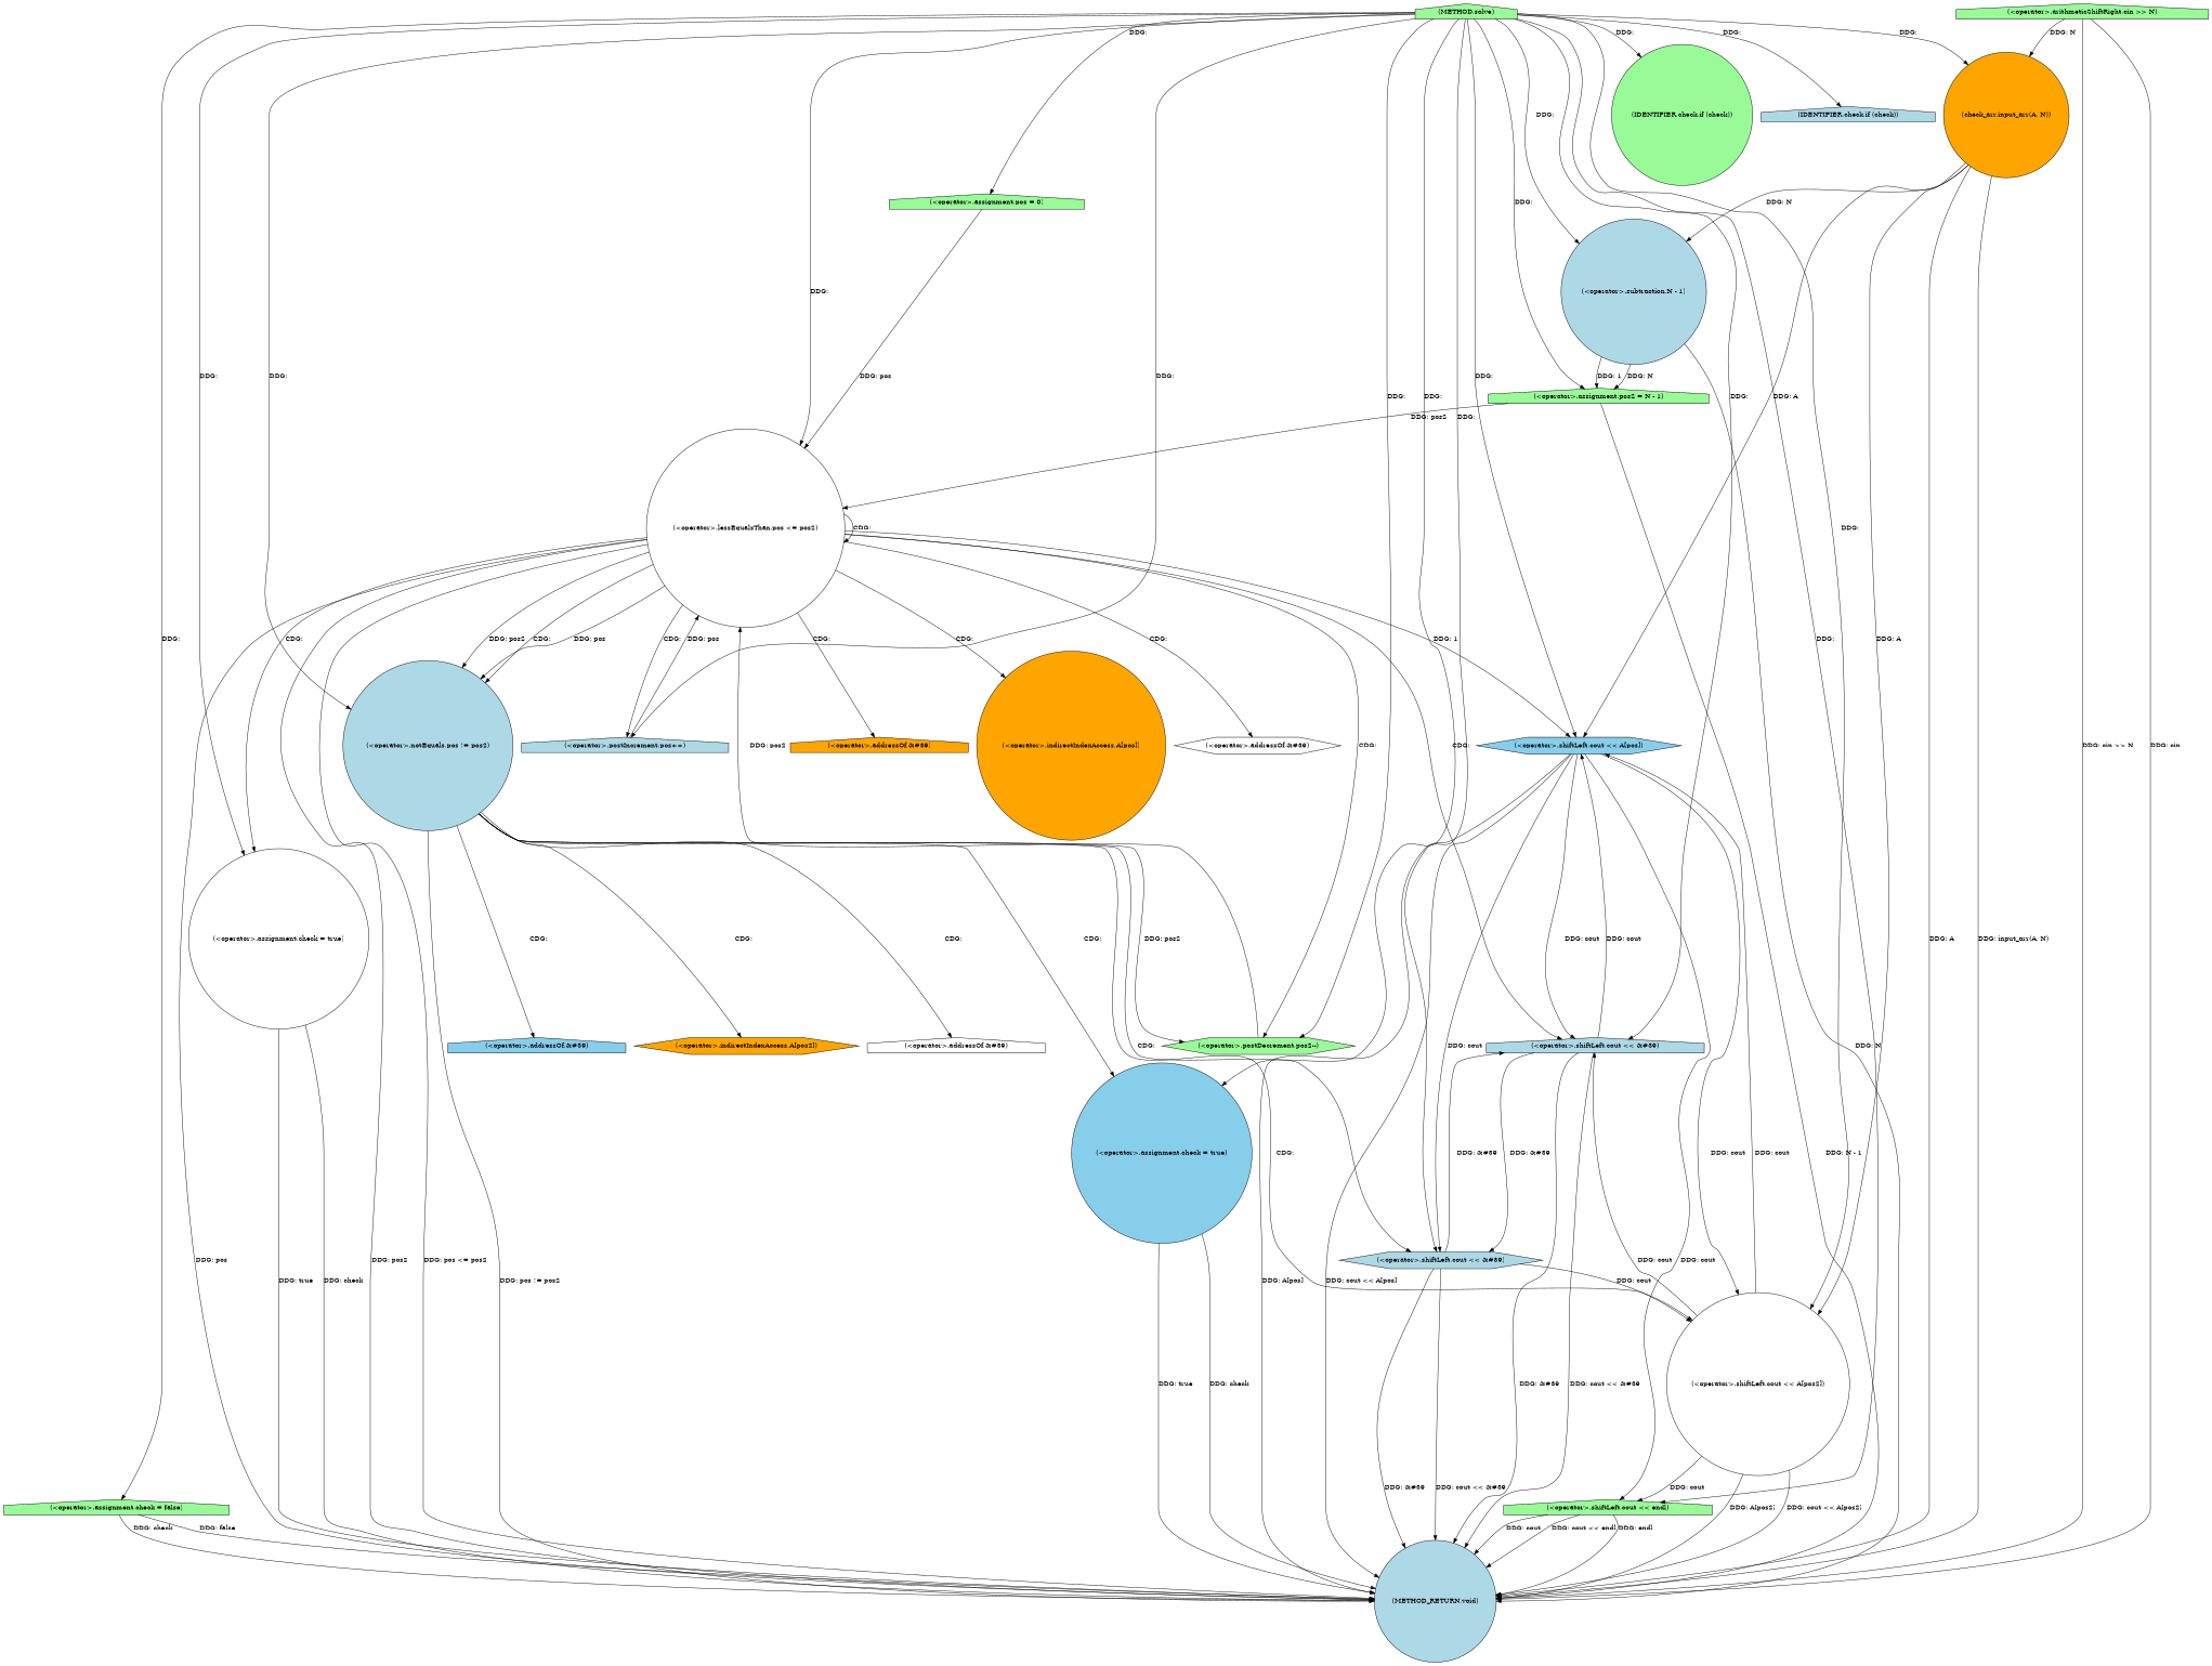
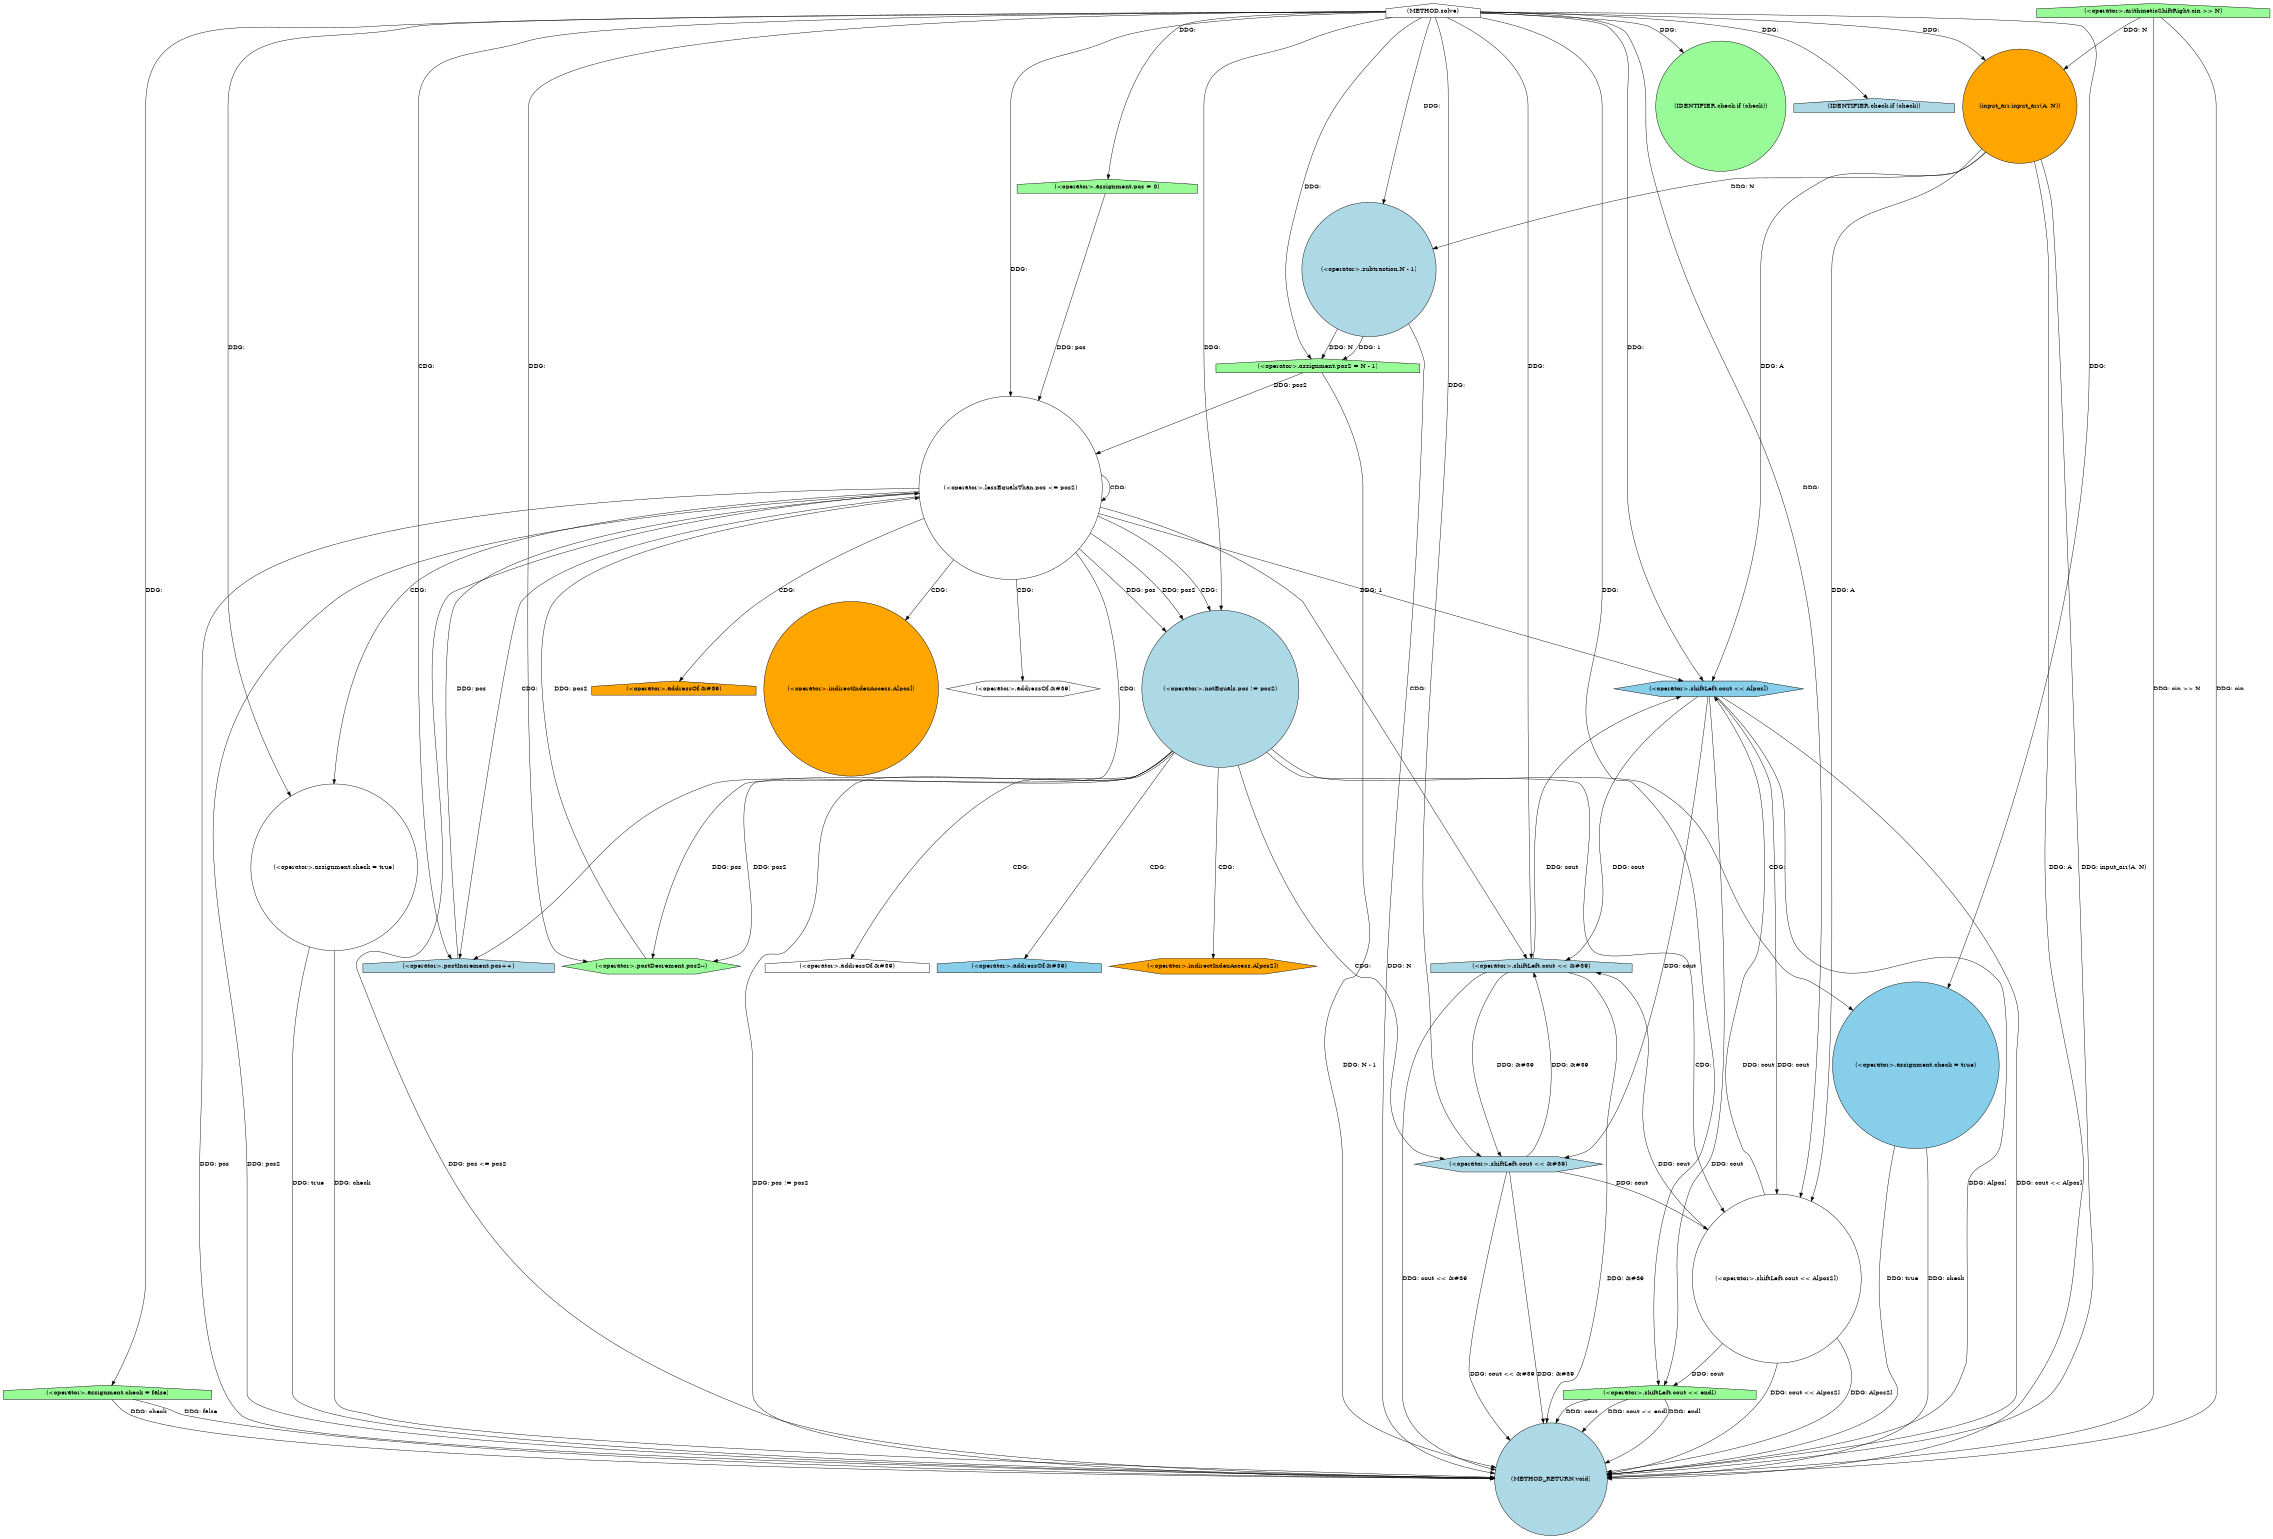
  digraph {
    node [fillcolor=palegreen shape=house style=filled]
-   n1 [label="(METHOD,solve)"]
-   n2 [fillcolor=orange label="(check_arr,input_arr(A, N))" shape=circle]
+   n1 [fillcolor=white label="(METHOD,solve)"]
+   n2 [fillcolor=orange label="(input_arr,input_arr(A, N))" shape=circle]
    n3 [label="(<operator>.assignment,pos = 0)"]
    n4 [label="(<operator>.assignment,pos2 = N - 1)"]
    n5 [label="(<operator>.assignment,check = false)"]
    n6 [label="(<operator>.shiftLeft,cout << endl)"]
    n7 [fillcolor=white label="(<operator>.lessEqualsThan,pos <= pos2)" shape=circle]
    n8 [fillcolor=lightblue label="(<operator>.subtraction,N - 1)" shape=circle]
    n9 [fillcolor=skyblue label="(<operator>.shiftLeft,cout << A[pos])" shape=hexagon]
    n10 [fillcolor=white label="(<operator>.assignment,check = true)" shape=circle]
    n11 [fillcolor=lightblue label="(<operator>.postIncrement,pos++)"]
    n12 [label="(<operator>.postDecrement,pos2--)" shape=hexagon]
    n13 [label="(IDENTIFIER,check,if (check))" shape=circle]
    n14 [fillcolor=lightblue label="(<operator>.shiftLeft,cout << &#39)"]
    n15 [fillcolor=lightblue label="(<operator>.notEquals,pos != pos2)" shape=circle]
    n16 [fillcolor=white label="(<operator>.shiftLeft,cout << A[pos2])" shape=circle]
    n17 [fillcolor=skyblue label="(<operator>.assignment,check = true)" shape=circle]
    n18 [fillcolor=lightblue label="(IDENTIFIER,check,if (check))"]
    n19 [fillcolor=lightblue label="(<operator>.shiftLeft,cout << &#39)" shape=hexagon]
    n20 [label="(<operator>.arithmeticShiftRight,cin >> N)"]
    n21 [fillcolor=lightblue label="(METHOD_RETURN,void)" shape=circle]
    n22 [fillcolor=orange label="(<operator>.addressOf,&#39)"]
    n23 [fillcolor=orange label="(<operator>.indirectIndexAccess,A[pos])" shape=circle]
    n24 [fillcolor=white label="(<operator>.addressOf,&#39)" shape=hexagon]
    n25 [fillcolor=skyblue label="(<operator>.addressOf,&#39)"]
    n26 [fillcolor=orange label="(<operator>.indirectIndexAccess,A[pos2])" shape=hexagon]
    n27 [fillcolor=white label="(<operator>.addressOf,&#39)"]
    n1 -> n2 [label="DDG: "]
    n1 -> n3 [label="DDG: "]
    n1 -> n4 [label="DDG: "]
    n1 -> n5 [label="DDG: "]
    n1 -> n6 [label="DDG: "]
    n1 -> n7 [label="DDG: "]
    n1 -> n8 [label="DDG: "]
    n1 -> n9 [label="DDG: "]
    n1 -> n10 [label="DDG: "]
-   n1 -> n11 [label="DDG: "]
+   n1 -> n11 [label="CDG: "]
    n1 -> n12 [label="DDG: "]
    n1 -> n13 [label="DDG: "]
    n1 -> n14 [label="DDG: "]
    n1 -> n15 [label="DDG: "]
    n1 -> n16 [label="DDG: "]
    n1 -> n17 [label="DDG: "]
    n1 -> n18 [label="DDG: "]
    n1 -> n19 [label="DDG: "]
    n2 -> n8 [label="DDG: N"]
    n2 -> n9 [label="DDG: A"]
    n2 -> n16 [label="DDG: A"]
    n2 -> n21 [label="DDG: A"]
    n2 -> n21 [label="DDG: input_arr(A, N)"]
    n3 -> n7 [label="DDG: pos"]
    n4 -> n7 [label="DDG: pos2"]
    n4 -> n21 [label="DDG: N - 1"]
    n5 -> n21 [label="DDG: check"]
    n5 -> n21 [label="DDG: false"]
    n6 -> n21 [label="DDG: cout"]
    n6 -> n21 [label="DDG: cout << endl"]
    n6 -> n21 [label="DDG: endl"]
    n7 -> n7 [label="CDG: "]
    n7 -> n9 [label="DDG: 1"]
    n7 -> n10 [label="CDG: "]
    n7 -> n11 [label="CDG: "]
    n7 -> n12 [label="CDG: "]
    n7 -> n14 [label="CDG: "]
    n7 -> n15 [label="DDG: pos"]
    n7 -> n15 [label="DDG: pos2"]
    n7 -> n15 [label="CDG: "]
    n7 -> n21 [label="DDG: pos"]
    n7 -> n21 [label="DDG: pos2"]
    n7 -> n21 [label="DDG: pos <= pos2"]
    n7 -> n22 [label="CDG: "]
    n7 -> n23 [label="CDG: "]
    n7 -> n24 [label="CDG: "]
    n8 -> n4 [label="DDG: N"]
    n8 -> n4 [label="DDG: 1"]
    n8 -> n21 [label="DDG: N"]
    n9 -> n6 [label="DDG: cout"]
    n9 -> n14 [label="DDG: cout"]
    n9 -> n16 [label="DDG: cout"]
    n9 -> n19 [label="DDG: cout"]
    n9 -> n21 [label="DDG: A[pos]"]
    n9 -> n21 [label="DDG: cout << A[pos]"]
    n10 -> n21 [label="DDG: check"]
    n10 -> n21 [label="DDG: true"]
    n11 -> n7 [label="DDG: pos"]
    n12 -> n7 [label="DDG: pos2"]
    n14 -> n9 [label="DDG: cout"]
    n14 -> n19 [label="DDG: &#39"]
    n14 -> n21 [label="DDG: &#39"]
    n14 -> n21 [label="DDG: cout << &#39"]
+   n15 -> n11 [label="DDG: pos"]
    n15 -> n12 [label="DDG: pos2"]
    n15 -> n16 [label="CDG: "]
    n15 -> n17 [label="CDG: "]
    n15 -> n19 [label="CDG: "]
    n15 -> n21 [label="DDG: pos != pos2"]
    n15 -> n25 [label="CDG: "]
    n15 -> n26 [label="CDG: "]
    n15 -> n27 [label="CDG: "]
    n16 -> n6 [label="DDG: cout"]
    n16 -> n9 [label="DDG: cout"]
    n16 -> n14 [label="DDG: cout"]
    n16 -> n21 [label="DDG: A[pos2]"]
    n16 -> n21 [label="DDG: cout << A[pos2]"]
    n17 -> n21 [label="DDG: check"]
    n17 -> n21 [label="DDG: true"]
    n19 -> n14 [label="DDG: &#39"]
    n19 -> n16 [label="DDG: cout"]
    n19 -> n21 [label="DDG: &#39"]
    n19 -> n21 [label="DDG: cout << &#39"]
    n20 -> n2 [label="DDG: N"]
    n20 -> n21 [label="DDG: cin >> N"]
    n20 -> n21 [label="DDG: cin"]
  }
